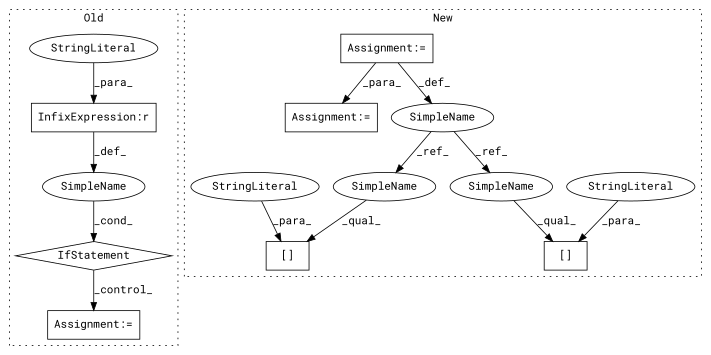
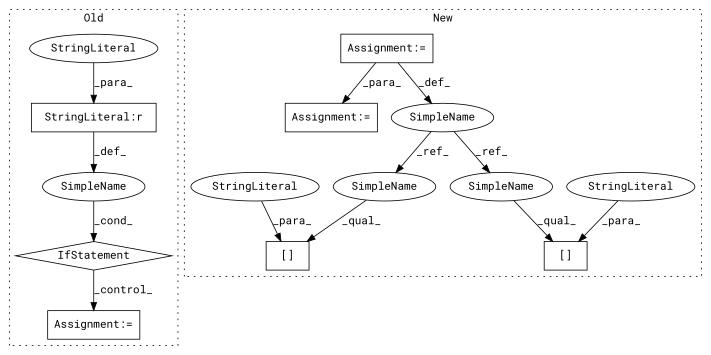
  digraph {
    fontname="Roboto Mono"
    node [a=42 l=11 shape=ellipse fontname="Roboto Mono"]
    edge [fontname="Roboto Mono"]
    n1 [a=25 l="4,2" label=IfStatement s="426,475" shape=diamond]
    n2 [a=7 l="65,2" label="Assignment:=" s="806,887" shape=box]
    n3 [label=SimpleName l=""]
-   n4 [a=27 l=4 label="InfixExpression:r" s=439 shape=box]
+   n4 [a=27 l=4 label="StringLiteral:r" s=439 shape=box]
    n5 [a=45 l=32 label=StringLiteral s=443]
    n6 [a=2 l="12,1" label="[]" s="806,848" shape=box]
    n7 [a=45 l=30 label=StringLiteral s=818]
    n8 [a=7 l=1 label="Assignment:=" s=597 shape=box]
    n9 [a=7 l=1 label="Assignment:=" s=684 shape=box]
    n10 [a=2 l="12,1" label="[]" s="1353,1401" shape=box]
    n11 [label=SimpleName s=586]
    n12 [a=45 l=36 label=StringLiteral s=1365]
    n13 [label=SimpleName s=1353]
    n14 [label=SimpleName s=806]
    subgraph cluster_1 {
      label=Old
      style=dotted
      n1
      n2
      n3
      n4
      n5
    }
    subgraph cluster_2 {
      label=New
      style=dotted
      n6
      n7
      n8
      n9
      n10
      n11
      n12
      n13
      n14
    }
    n1 -> n2 [label=_control_]
    n3 -> n1 [label=_cond_]
    n4 -> n3 [label=_def_]
    n5 -> n4 [label=_para_]
    n7 -> n6 [label=_para_]
    n8 -> n9 [label=_para_]
    n8 -> n11 [label=_def_]
    n11 -> n13 [label=_ref_]
    n11 -> n14 [label=_ref_]
    n12 -> n10 [label=_para_]
    n13 -> n10 [label=_qual_]
    n14 -> n6 [label=_qual_]
  }
